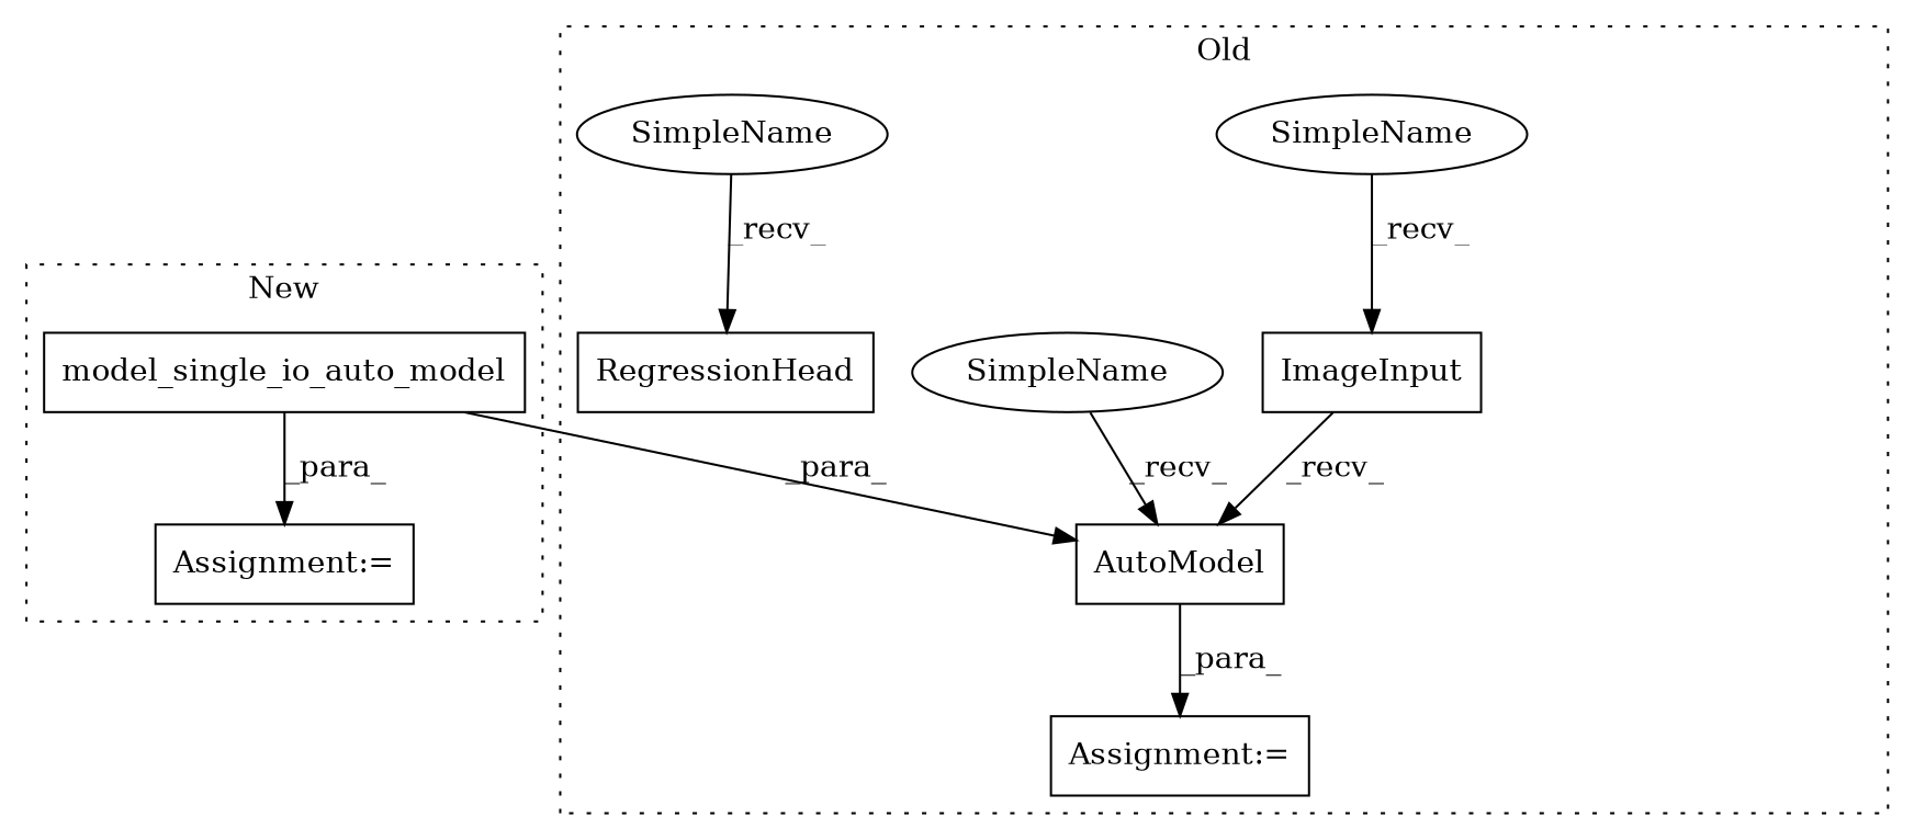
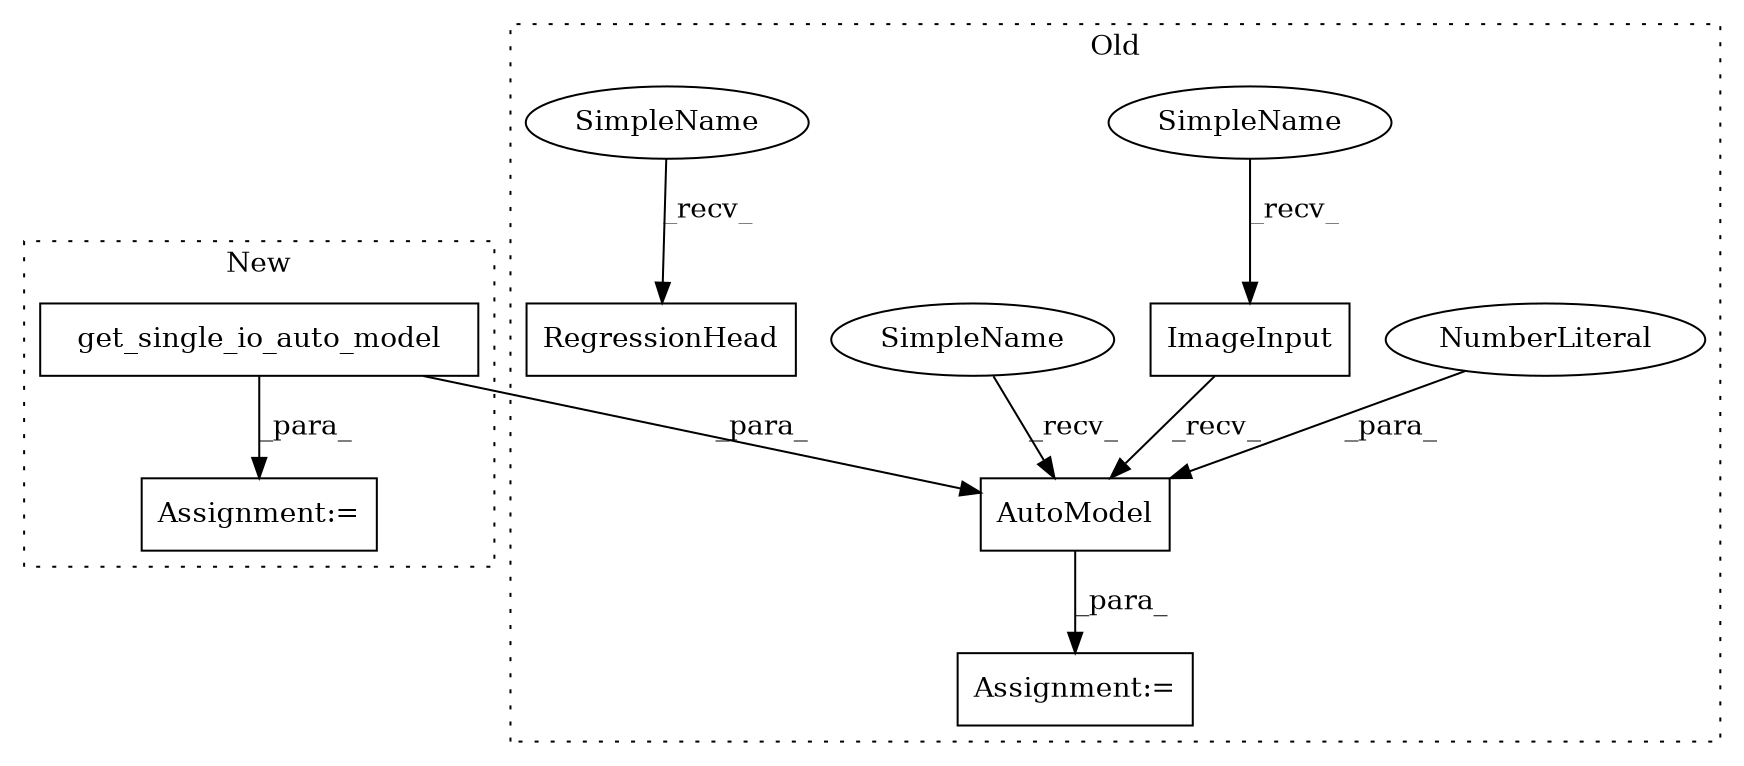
  digraph {
    node [a=32 l=1 shape=box]
    n1 [l=12 label=ImageInput s=1729]
    n2 [l=16 label=RegressionHead s=1752]
    n3 [a=7 label="Assignment:=" s=1698]
    n4 [l="10,1" label=AutoModel s="1709,1779"]
+   n5 [a=34 label=NumberLiteral s=1778 shape=ellipse]
    n6 [a=42 l=9 label=SimpleName s=1719 shape=ellipse]
    n7 [a=42 l=9 label=SimpleName s=1699 shape=ellipse]
    n8 [a=42 l=9 label=SimpleName s=1742 shape=ellipse]
-   n9 [l="25,1" label=model_single_io_auto_model s="1799,1832"]
+   n9 [l="25,1" label=get_single_io_auto_model s="1799,1832"]
    n10 [a=7 label="Assignment:=" s=1798]
    subgraph cluster_1 {
      label=Old
      style=dotted
      n1
      n2
      n3
      n4
+     n5
      n6
      n7
      n8
    }
    subgraph cluster_2 {
      label=New
      style=dotted
      n9
      n10
    }
    n1 -> n4 [label=_recv_]
    n4 -> n3 [label=_para_]
+   n5 -> n4 [label=_para_]
    n6 -> n1 [label=_recv_]
    n7 -> n4 [label=_recv_]
    n8 -> n2 [label=_recv_]
    n9 -> n4 [label=_para_]
    n9 -> n10 [label=_para_]
  }
